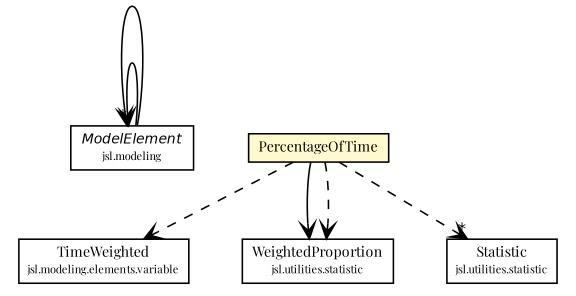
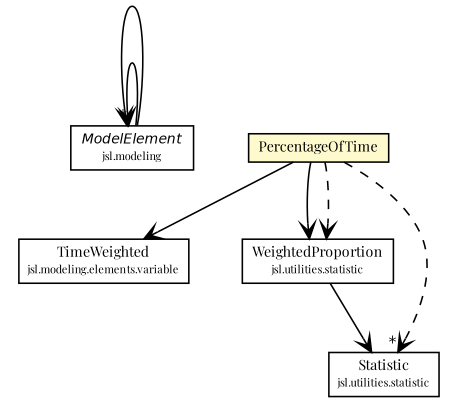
  digraph {
    fontname="Playfair Display"
    nodesep=0.25
    ranksep=0.5
    node [fontcolor=black fontname="Playfair Display" fontsize=9.0 shape=plaintext]
    edge [arrowhead=open color=black fontcolor=black fontname="Playfair Display" fontsize=10.0 headport=p labelfontname=Helvetica labelfontsize=10 tailport=p]
    n1 [label=<<table title="jsl.modeling.ModelElement" border="0" cellborder="1" cellspacing="0" cellpadding="2" port="p" href="../../modeling/ModelElement.html"> 		<tr><td><table border="0" cellspacing="0" cellpadding="1"> <tr><td align="center" balign="center"><font face="Helvetica-Oblique"> ModelElement </font></td></tr> <tr><td align="center" balign="center"><font point-size="7.0"> jsl.modeling </font></td></tr> 		</table></td></tr> 		</table>>]
    n2 [label=<<table title="jsl.modeling.elements.variable.TimeWeighted" border="0" cellborder="1" cellspacing="0" cellpadding="2" port="p" href="../../modeling/elements/variable/TimeWeighted.html"> 		<tr><td><table border="0" cellspacing="0" cellpadding="1"> <tr><td align="center" balign="center"> TimeWeighted </td></tr> <tr><td align="center" balign="center"><font point-size="7.0"> jsl.modeling.elements.variable </font></td></tr> 		</table></td></tr> 		</table>>]
    n3 [label=<<table title="jsl.observers.variable.PercentageOfTime" border="0" cellborder="1" cellspacing="0" cellpadding="2" port="p" bgcolor="lemonChiffon" href="./PercentageOfTime.html"> 		<tr><td><table border="0" cellspacing="0" cellpadding="1"> <tr><td align="center" balign="center"> PercentageOfTime </td></tr> 		</table></td></tr> 		</table>>]
    n4 [label=<<table title="jsl.utilities.statistic.WeightedProportion" border="0" cellborder="1" cellspacing="0" cellpadding="2" port="p" href="../../utilities/statistic/WeightedProportion.html"> 		<tr><td><table border="0" cellspacing="0" cellpadding="1"> <tr><td align="center" balign="center"> WeightedProportion </td></tr> <tr><td align="center" balign="center"><font point-size="7.0"> jsl.utilities.statistic </font></td></tr> 		</table></td></tr> 		</table>>]
    n5 [label=<<table title="jsl.utilities.statistic.Statistic" border="0" cellborder="1" cellspacing="0" cellpadding="2" port="p" href="../../utilities/statistic/Statistic.html"> 		<tr><td><table border="0" cellspacing="0" cellpadding="1"> <tr><td align="center" balign="center"> Statistic </td></tr> <tr><td align="center" balign="center"><font point-size="7.0"> jsl.utilities.statistic </font></td></tr> 		</table></td></tr> 		</table>>]
    n1 -> n1 [headlabel="*"]
    n1 -> n1
-   n3 -> n2 [style=dashed]
+   n3 -> n2
    n3 -> n4
    n3 -> n4 [style=dashed]
    n3 -> n5 [headlabel="*" style=dashed]
+   n4 -> n5
  }
